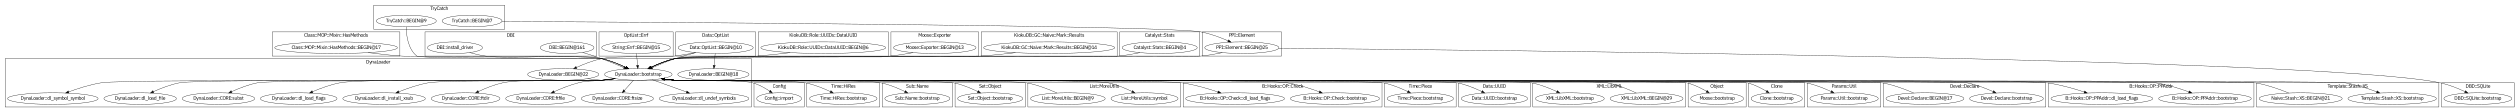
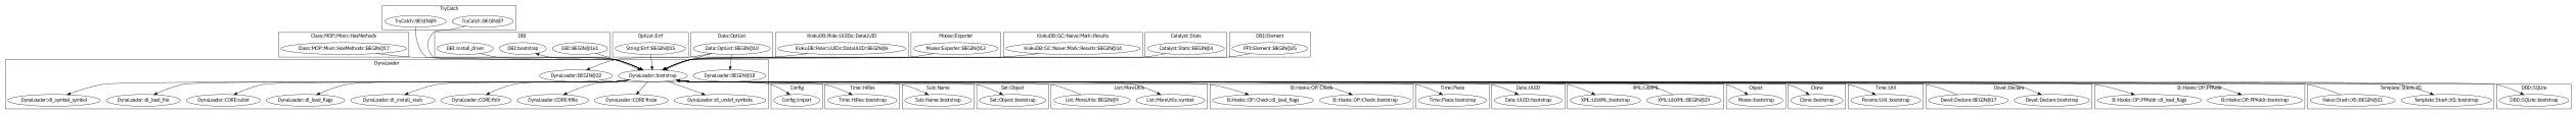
  digraph {
    fontname="IBM Plex Sans"
    node [fontname="IBM Plex Sans"]
    edge [fontname="IBM Plex Sans"]
    "Class::MOP::Mixin::HasMethods::BEGIN@17"
    "Config::import"
    "TryCatch::BEGIN@7"
    "TryCatch::BEGIN@9"
    "Time::HiRes::bootstrap"
    "DynaLoader::CORE:ftfile"
    "DynaLoader::CORE:ftsize"
    "DynaLoader::dl_undef_symbols"
    "DynaLoader::BEGIN@22"
    n10 [label="DynaLoader::dl_symbol_symbol"]
    "DynaLoader::dl_load_file"
    "DynaLoader::CORE:subst"
    "DynaLoader::BEGIN@18"
    "DynaLoader::dl_load_flags"
    "DynaLoader::dl_install_xsub"
    "DynaLoader::CORE:ftdir"
    "DynaLoader::bootstrap"
    "Sub::Name::bootstrap"
    "DBD::SQLite::bootstrap"
    "String::Errf::BEGIN@15"
    "Set::Object::bootstrap"
    "List::MoreUtils::BEGIN@9"
    n23 [label="List::MoreUtils::symbol"]
    "B::Hooks::OP::Check::dl_load_flags"
    "B::Hooks::OP::Check::bootstrap"
    "Time::Piece::bootstrap"
    "Data::UUID::bootstrap"
    "XML::LibXML::bootstrap"
    "XML::LibXML::BEGIN@29"
    "Moose::bootstrap"
    "PPI::Element::BEGIN@25"
    "Clone::bootstrap"
    "DBI::install_driver"
    "DBI::BEGIN@161"
+   "DBI::bootstrap"
    "Data::OptList::BEGIN@10"
    "Params::Util::bootstrap"
    "Devel::Declare::BEGIN@17"
    "Devel::Declare::bootstrap"
    "KiokuDB::Role::UUIDs::DataUUID::BEGIN@6"
    "B::Hooks::OP::PPAddr::dl_load_flags"
    "B::Hooks::OP::PPAddr::bootstrap"
    "Moose::Exporter::BEGIN@13"
    "KiokuDB::GC::Naive::Mark::Results::BEGIN@14"
    "Catalyst::Stats::BEGIN@4"
    n46 [label="Naive::Stash::XS::BEGIN@21"]
    "Template::Stash::XS::bootstrap"
    subgraph cluster_1 {
      label="Class::MOP::Mixin::HasMethods"
      "Class::MOP::Mixin::HasMethods::BEGIN@17"
    }
    subgraph cluster_2 {
      label=Config
      "Config::import"
    }
    subgraph cluster_3 {
      label=TryCatch
      "TryCatch::BEGIN@7"
      "TryCatch::BEGIN@9"
    }
    subgraph cluster_4 {
      label="Time::HiRes"
      "Time::HiRes::bootstrap"
    }
    subgraph cluster_5 {
      label=DynaLoader
      "DynaLoader::CORE:ftfile"
      "DynaLoader::CORE:ftsize"
      "DynaLoader::dl_undef_symbols"
      "DynaLoader::BEGIN@22"
      n10
      "DynaLoader::dl_load_file"
      "DynaLoader::CORE:subst"
      "DynaLoader::BEGIN@18"
      "DynaLoader::dl_load_flags"
      "DynaLoader::dl_install_xsub"
      "DynaLoader::CORE:ftdir"
      "DynaLoader::bootstrap"
    }
    subgraph cluster_6 {
      label="Sub::Name"
      "Sub::Name::bootstrap"
    }
    subgraph cluster_7 {
      label="DBD::SQLite"
      "DBD::SQLite::bootstrap"
    }
    subgraph cluster_8 {
      label="OptList::Errf"
      "String::Errf::BEGIN@15"
    }
    subgraph cluster_9 {
      label="Set::Object"
      "Set::Object::bootstrap"
    }
    subgraph cluster_10 {
      label="List::MoreUtils"
      "List::MoreUtils::BEGIN@9"
      n23
    }
    subgraph cluster_11 {
      label="B::Hooks::OP::Check"
      "B::Hooks::OP::Check::dl_load_flags"
      "B::Hooks::OP::Check::bootstrap"
    }
    subgraph cluster_12 {
      label="Time::Piece"
      "Time::Piece::bootstrap"
    }
    subgraph cluster_13 {
      label="Data::UUID"
      "Data::UUID::bootstrap"
    }
    subgraph cluster_14 {
      label="XML::LibXML"
      "XML::LibXML::bootstrap"
      "XML::LibXML::BEGIN@29"
    }
    subgraph cluster_15 {
      label=Object
      "Moose::bootstrap"
    }
    subgraph cluster_16 {
-     label="PPI::Element"
+     label="DBI::Element"
      "PPI::Element::BEGIN@25"
    }
    subgraph cluster_17 {
      label=Clone
      "Clone::bootstrap"
    }
    subgraph cluster_18 {
      label=DBI
      "DBI::install_driver"
      "DBI::BEGIN@161"
+     "DBI::bootstrap"
    }
    subgraph cluster_19 {
      label="Data::OptList"
      "Data::OptList::BEGIN@10"
    }
    subgraph cluster_20 {
-     label="Params::Util"
+     label="Time::Util"
      "Params::Util::bootstrap"
    }
    subgraph cluster_21 {
      label="Devel::Declare"
      "Devel::Declare::BEGIN@17"
      "Devel::Declare::bootstrap"
    }
    subgraph cluster_22 {
      label="KiokuDB::Role::UUIDs::DataUUID"
      "KiokuDB::Role::UUIDs::DataUUID::BEGIN@6"
    }
    subgraph cluster_23 {
      label="B::Hooks::OP::PPAddr"
      "B::Hooks::OP::PPAddr::dl_load_flags"
      "B::Hooks::OP::PPAddr::bootstrap"
    }
    subgraph cluster_24 {
      label="Moose::Exporter"
      "Moose::Exporter::BEGIN@13"
    }
    subgraph cluster_25 {
      label="KiokuDB::GC::Naive::Mark::Results"
      "KiokuDB::GC::Naive::Mark::Results::BEGIN@14"
    }
    subgraph cluster_26 {
      label="Catalyst::Stats"
      "Catalyst::Stats::BEGIN@4"
    }
    subgraph cluster_27 {
      label="Template::Stash::XS"
      n46
      "Template::Stash::XS::bootstrap"
    }
    "Class::MOP::Mixin::HasMethods::BEGIN@17" -> "DynaLoader::bootstrap"
-   "TryCatch::BEGIN@7" -> "PPI::Element::BEGIN@25"
+   "TryCatch::BEGIN@7" -> "DynaLoader::bootstrap"
    "TryCatch::BEGIN@9" -> "DynaLoader::bootstrap"
    "DynaLoader::BEGIN@22" -> "Config::import"
    "DynaLoader::bootstrap" -> "Time::HiRes::bootstrap"
    "DynaLoader::bootstrap" -> "DynaLoader::CORE:ftfile"
    "DynaLoader::bootstrap" -> "DynaLoader::CORE:ftsize"
    "DynaLoader::bootstrap" -> "DynaLoader::dl_undef_symbols"
    "DynaLoader::bootstrap" -> n10
    "DynaLoader::bootstrap" -> "DynaLoader::dl_load_file"
    "DynaLoader::bootstrap" -> "DynaLoader::CORE:subst"
    "DynaLoader::bootstrap" -> "DynaLoader::dl_load_flags"
    "DynaLoader::bootstrap" -> "DynaLoader::dl_install_xsub"
    "DynaLoader::bootstrap" -> "DynaLoader::CORE:ftdir"
    "DynaLoader::bootstrap" -> "Sub::Name::bootstrap"
-   "PPI::Element::BEGIN@25" -> "DBD::SQLite::bootstrap"
+   "DynaLoader::bootstrap" -> "DBD::SQLite::bootstrap"
    "DynaLoader::bootstrap" -> "Set::Object::bootstrap"
    "DynaLoader::bootstrap" -> n23
    "DynaLoader::bootstrap" -> "B::Hooks::OP::Check::dl_load_flags"
    "DynaLoader::bootstrap" -> "B::Hooks::OP::Check::bootstrap"
    "DynaLoader::bootstrap" -> "Time::Piece::bootstrap"
    "DynaLoader::bootstrap" -> "Data::UUID::bootstrap"
    "DynaLoader::bootstrap" -> "XML::LibXML::bootstrap"
    "DynaLoader::bootstrap" -> "Moose::bootstrap"
    "DynaLoader::bootstrap" -> "Clone::bootstrap"
+   "DynaLoader::bootstrap" -> "DBI::bootstrap"
    "DynaLoader::bootstrap" -> "Params::Util::bootstrap"
    "DynaLoader::bootstrap" -> "Devel::Declare::bootstrap"
    "DynaLoader::bootstrap" -> "B::Hooks::OP::PPAddr::dl_load_flags"
    "DynaLoader::bootstrap" -> "B::Hooks::OP::PPAddr::bootstrap"
    "DynaLoader::bootstrap" -> "Template::Stash::XS::bootstrap"
    "String::Errf::BEGIN@15" -> "DynaLoader::bootstrap"
    "List::MoreUtils::BEGIN@9" -> "DynaLoader::bootstrap"
    "XML::LibXML::BEGIN@29" -> "DynaLoader::bootstrap"
    "PPI::Element::BEGIN@25" -> "DynaLoader::bootstrap"
    "DBI::install_driver" -> "DynaLoader::bootstrap"
    "DBI::BEGIN@161" -> "DynaLoader::bootstrap"
    "Data::OptList::BEGIN@10" -> "DynaLoader::BEGIN@22"
    "Data::OptList::BEGIN@10" -> "DynaLoader::BEGIN@18"
    "Data::OptList::BEGIN@10" -> "DynaLoader::bootstrap"
    "Devel::Declare::BEGIN@17" -> "DynaLoader::bootstrap"
    "KiokuDB::Role::UUIDs::DataUUID::BEGIN@6" -> "DynaLoader::bootstrap"
    "Moose::Exporter::BEGIN@13" -> "DynaLoader::bootstrap"
    "KiokuDB::GC::Naive::Mark::Results::BEGIN@14" -> "DynaLoader::bootstrap"
    "Catalyst::Stats::BEGIN@4" -> "DynaLoader::bootstrap"
    n46 -> "DynaLoader::bootstrap"
  }
